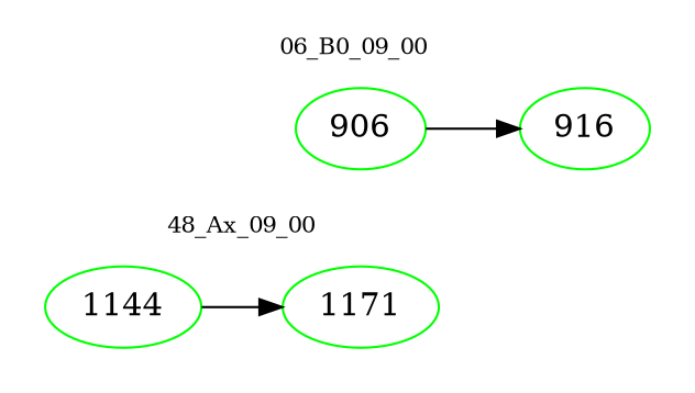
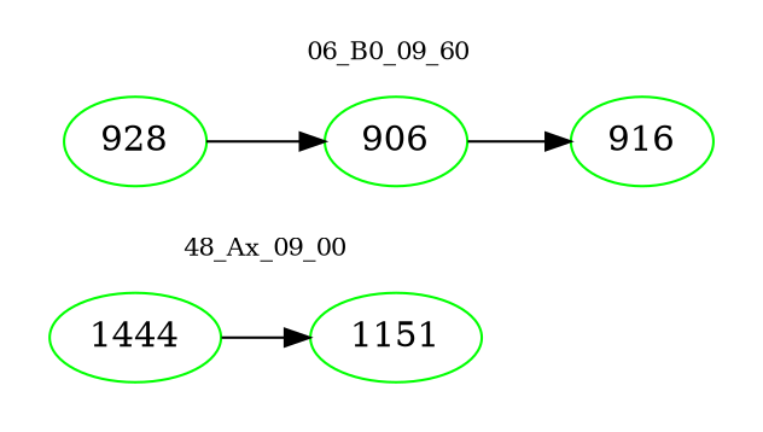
  digraph {
    rankdir=LR
    node [color=green]
    edge [color=black]
-   n1 [label=1144]
-   n2 [label=1171]
+   n1 [label=1444]
+   n2 [label=1151]
+   n3 [label=928]
    n4 [label=906]
    n5 [label=916]
    subgraph cluster_1 {
      color=white
      fontsize=10
      label="48_Ax_09_00"
      n1
      n2
    }
    subgraph cluster_2 {
      color=white
      fontsize=10
-     label="06_B0_09_00"
+     label="06_B0_09_60"
+     n3
      n4
      n5
    }
    n1 -> n2
+   n3 -> n4
    n4 -> n5
  }
